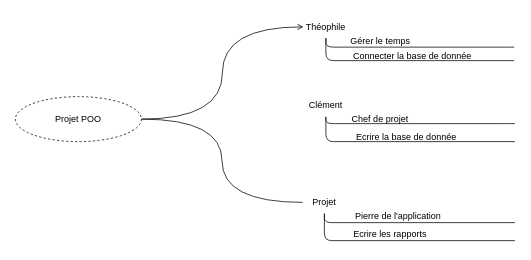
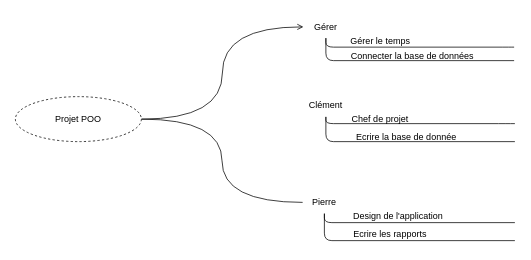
  <mxCell id="0" />
  <mxCell id="1" parent="0" />
  <mxCell id="2" style="edgeStyle=orthogonalEdgeStyle;curved=1;orthogonalLoop=1;jettySize=auto;html=1;entryX=0;entryY=0.5;entryDx=0;entryDy=0;endArrow=none;endFill=0;" edge="1" parent="1" source="4" target="11"><mxGeometry relative="1" as="geometry" /></mxCell>
  <mxCell id="3" style="edgeStyle=orthogonalEdgeStyle;curved=1;orthogonalLoop=1;jettySize=auto;html=1;entryX=0;entryY=0.5;entryDx=0;entryDy=0;endArrow=open;endFill=0;" edge="1" parent="1" source="4" target="6"><mxGeometry relative="1" as="geometry" /></mxCell>
  <mxCell id="4" value="Projet POO" style="ellipse;whiteSpace=wrap;html=1;dashed=1;" vertex="1" parent="1"><mxGeometry x="20" y="128" width="168" height="60" as="geometry" /></mxCell>
  <mxCell id="5" style="edgeStyle=orthogonalEdgeStyle;rounded=1;orthogonalLoop=1;jettySize=auto;html=1;endArrow=none;endFill=0;" edge="1" parent="1" source="6"><mxGeometry relative="1" as="geometry"><mxPoint x="685" y="80" as="targetPoint" /><Array as="points"><mxPoint x="434" y="80" /><mxPoint x="685" y="80" /></Array></mxGeometry></mxCell>
- <mxCell id="6" value="Théophile" style="text;html=1;strokeColor=none;fillColor=none;align=center;verticalAlign=middle;whiteSpace=wrap;rounded=0;" vertex="1" parent="1"><mxGeometry x="404" y="20" width="60" height="30" as="geometry" /></mxCell>
+ <mxCell id="6" value="Gérer" style="text;html=1;strokeColor=none;fillColor=none;align=center;verticalAlign=middle;whiteSpace=wrap;rounded=0;" vertex="1" parent="1"><mxGeometry x="404" y="20" width="60" height="30" as="geometry" /></mxCell>
  <mxCell id="7" style="orthogonalLoop=1;jettySize=auto;html=1;endArrow=none;endFill=0;edgeStyle=orthogonalEdgeStyle;rounded=1;" edge="1" parent="1" source="9"><mxGeometry relative="1" as="geometry"><mxPoint x="686" y="164" as="targetPoint" /><Array as="points"><mxPoint x="434" y="164" /><mxPoint x="674" y="164" /></Array></mxGeometry></mxCell>
  <mxCell id="8" style="edgeStyle=orthogonalEdgeStyle;rounded=1;orthogonalLoop=1;jettySize=auto;html=1;endArrow=none;endFill=0;" edge="1" parent="1" source="9"><mxGeometry relative="1" as="geometry"><mxPoint x="686" y="188" as="targetPoint" /><Array as="points"><mxPoint x="434" y="188" /></Array></mxGeometry></mxCell>
  <mxCell id="9" value="Clément" style="text;html=1;strokeColor=none;fillColor=none;align=center;verticalAlign=middle;whiteSpace=wrap;rounded=0;" vertex="1" parent="1"><mxGeometry x="404" y="125" width="60" height="30" as="geometry" /></mxCell>
  <mxCell id="10" style="edgeStyle=orthogonalEdgeStyle;rounded=1;orthogonalLoop=1;jettySize=auto;html=1;endArrow=none;endFill=0;" edge="1" parent="1" source="11"><mxGeometry relative="1" as="geometry"><mxPoint x="686" y="320" as="targetPoint" /><Array as="points"><mxPoint x="432" y="320" /></Array></mxGeometry></mxCell>
- <mxCell id="11" value="Projet" style="text;html=1;strokeColor=none;fillColor=none;align=center;verticalAlign=middle;whiteSpace=wrap;rounded=0;" vertex="1" parent="1"><mxGeometry x="403" y="254" width="58" height="30" as="geometry" /></mxCell>
+ <mxCell id="11" value="Pierre" style="text;html=1;strokeColor=none;fillColor=none;align=center;verticalAlign=middle;whiteSpace=wrap;rounded=0;" vertex="1" parent="1"><mxGeometry x="403" y="254" width="58" height="30" as="geometry" /></mxCell>
  <mxCell id="12" style="orthogonalLoop=1;jettySize=auto;html=1;endArrow=none;endFill=0;edgeStyle=orthogonalEdgeStyle;rounded=1;exitX=0.5;exitY=1;exitDx=0;exitDy=0;" edge="1" parent="1" source="6"><mxGeometry relative="1" as="geometry"><mxPoint x="685" y="62" as="targetPoint" /><mxPoint x="432.999" y="62" as="sourcePoint" /><Array as="points"><mxPoint x="434" y="62" /><mxPoint x="679" y="62" /></Array></mxGeometry></mxCell>
  <mxCell id="13" value="Chef de projet" style="text;html=1;align=center;verticalAlign=middle;resizable=0;points=[];autosize=1;strokeColor=none;fillColor=none;" vertex="1" parent="1"><mxGeometry x="461" y="146" width="90" height="24" as="geometry" /></mxCell>
  <mxCell id="14" value="Gérer le temps&amp;nbsp;" style="text;html=1;align=center;verticalAlign=middle;resizable=0;points=[];autosize=1;strokeColor=none;fillColor=none;" vertex="1" parent="1"><mxGeometry x="460" y="42" width="96" height="24" as="geometry" /></mxCell>
  <mxCell id="15" style="orthogonalLoop=1;jettySize=auto;html=1;endArrow=none;endFill=0;edgeStyle=orthogonalEdgeStyle;rounded=1;exitX=0.5;exitY=1;exitDx=0;exitDy=0;" edge="1" parent="1" source="11"><mxGeometry relative="1" as="geometry"><mxPoint x="686" y="296" as="targetPoint" /><mxPoint x="434.004" y="308" as="sourcePoint" /><Array as="points"><mxPoint x="432" y="296" /></Array></mxGeometry></mxCell>
- <mxCell id="16" value="Pierre de l'application" style="text;html=1;align=center;verticalAlign=middle;resizable=0;points=[];autosize=1;strokeColor=none;fillColor=none;" vertex="1" parent="1"><mxGeometry x="461" y="276" width="138" height="24" as="geometry" /></mxCell>
- <mxCell id="17" value="Connecter la base de donnée" style="text;html=1;align=center;verticalAlign=middle;resizable=0;points=[];autosize=1;strokeColor=none;fillColor=none;" vertex="1" parent="1"><mxGeometry x="459" y="62" width="180" height="24" as="geometry" /></mxCell>
+ <mxCell id="16" value="Design de l'application" style="text;html=1;align=center;verticalAlign=middle;resizable=0;points=[];autosize=1;strokeColor=none;fillColor=none;" vertex="1" parent="1"><mxGeometry x="461" y="276" width="138" height="24" as="geometry" /></mxCell>
+ <mxCell id="17" value="Connecter la base de données" style="text;html=1;align=center;verticalAlign=middle;resizable=0;points=[];autosize=1;strokeColor=none;fillColor=none;" vertex="1" parent="1"><mxGeometry x="459" y="62" width="180" height="24" as="geometry" /></mxCell>
  <mxCell id="18" value="Ecrire la base de donnée" style="text;html=1;align=center;verticalAlign=middle;resizable=0;points=[];autosize=1;strokeColor=none;fillColor=none;" vertex="1" parent="1"><mxGeometry x="460" y="170" width="162" height="24" as="geometry" /></mxCell>
  <mxCell id="19" value="Ecrire les rapports&amp;nbsp;" style="text;html=1;align=center;verticalAlign=middle;resizable=0;points=[];autosize=1;strokeColor=none;fillColor=none;" vertex="1" parent="1"><mxGeometry x="464" y="300" width="114" height="24" as="geometry" /></mxCell>
